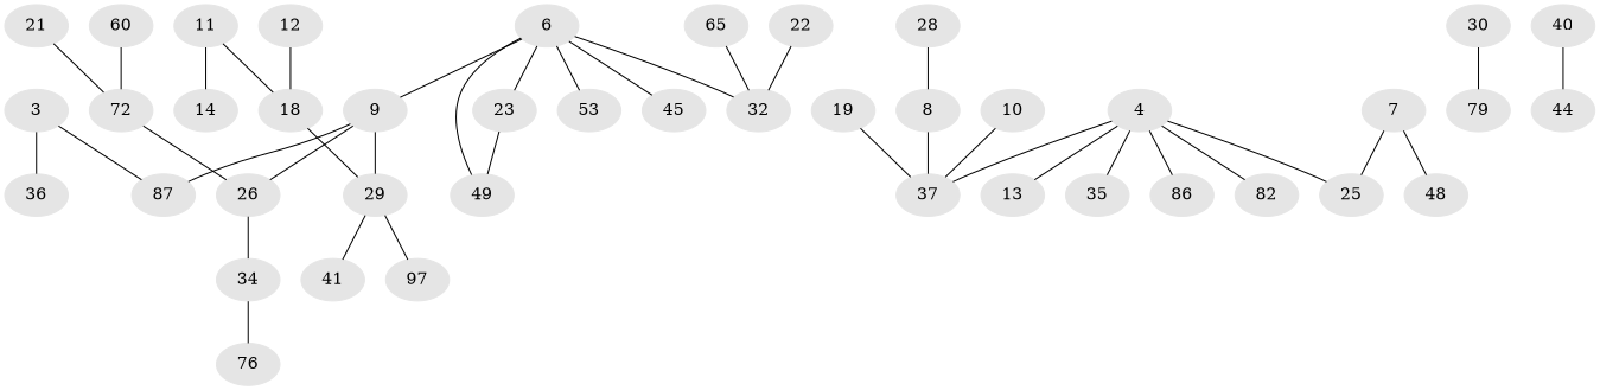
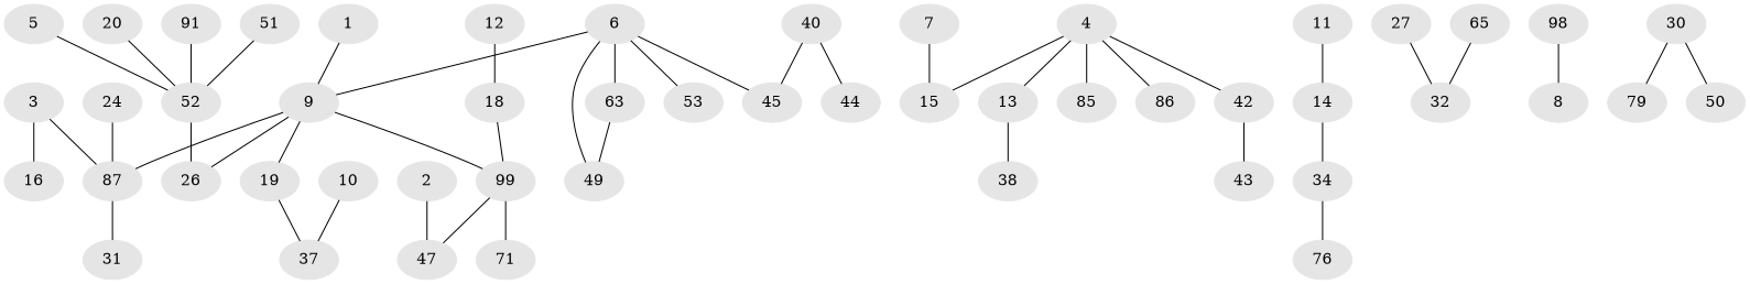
  graph {
    node [color=gray90 style=filled]
    edge [weight=1.0]
+   1
    9
    n3 [label=87]
    26
    19
-   29
-   47 [label=97]
+   29 [label=99]
+   2
+   47
    3
-   16 [label=36]
+   16
+   31
    4
    13
-   15 [label=25]
-   35
+   15
+   35 [label=85]
    n16 [label=86]
    37
-   42 [label=82]
-   52 [label=72]
+   42
+   38
+   43
+   5
+   52
    34
    6
-   23
+   23 [label=63]
    32
    n27 [label=53]
    45
    49
    7
-   48
    8
-   41
+   41 [label=71]
    10
    11
    14
    18
    12
-   20 [label=60]
-   21
-   22
+   20
+   21 [label=91]
+   51
+   22 [label=27]
    n43 [label=79]
    30
+   50
+   24
    n47 [label=65]
    n48 [label=76]
-   28
+   28 [label=98]
    40
    44
+   1 -- 9
    9 -- n3
    9 -- 26
+   9 -- 19
    9 -- 29
-   26 -- 34
+   n3 -- 31
+   14 -- 34
    19 -- 37
    29 -- 47
    29 -- 41
+   2 -- 47
    3 -- n3
    3 -- 16
    4 -- 13
    4 -- 15
    4 -- 35
    4 -- n16
-   4 -- 37
    4 -- 42
+   13 -- 38
+   42 -- 43
+   5 -- 52
    52 -- 26
    34 -- n48
    6 -- 9
    6 -- 23
-   6 -- 32
    6 -- n27
    6 -- 45
    6 -- 49
    23 -- 49
    7 -- 15
-   7 -- 48
-   8 -- 37
    10 -- 37
    11 -- 14
-   11 -- 18
    18 -- 29
    12 -- 18
    20 -- 52
    21 -- 52
+   51 -- 52
    22 -- 32
    30 -- n43
+   30 -- 50
+   24 -- n3
    n47 -- 32
    28 -- 8
+   40 -- 45
    40 -- 44
  }
